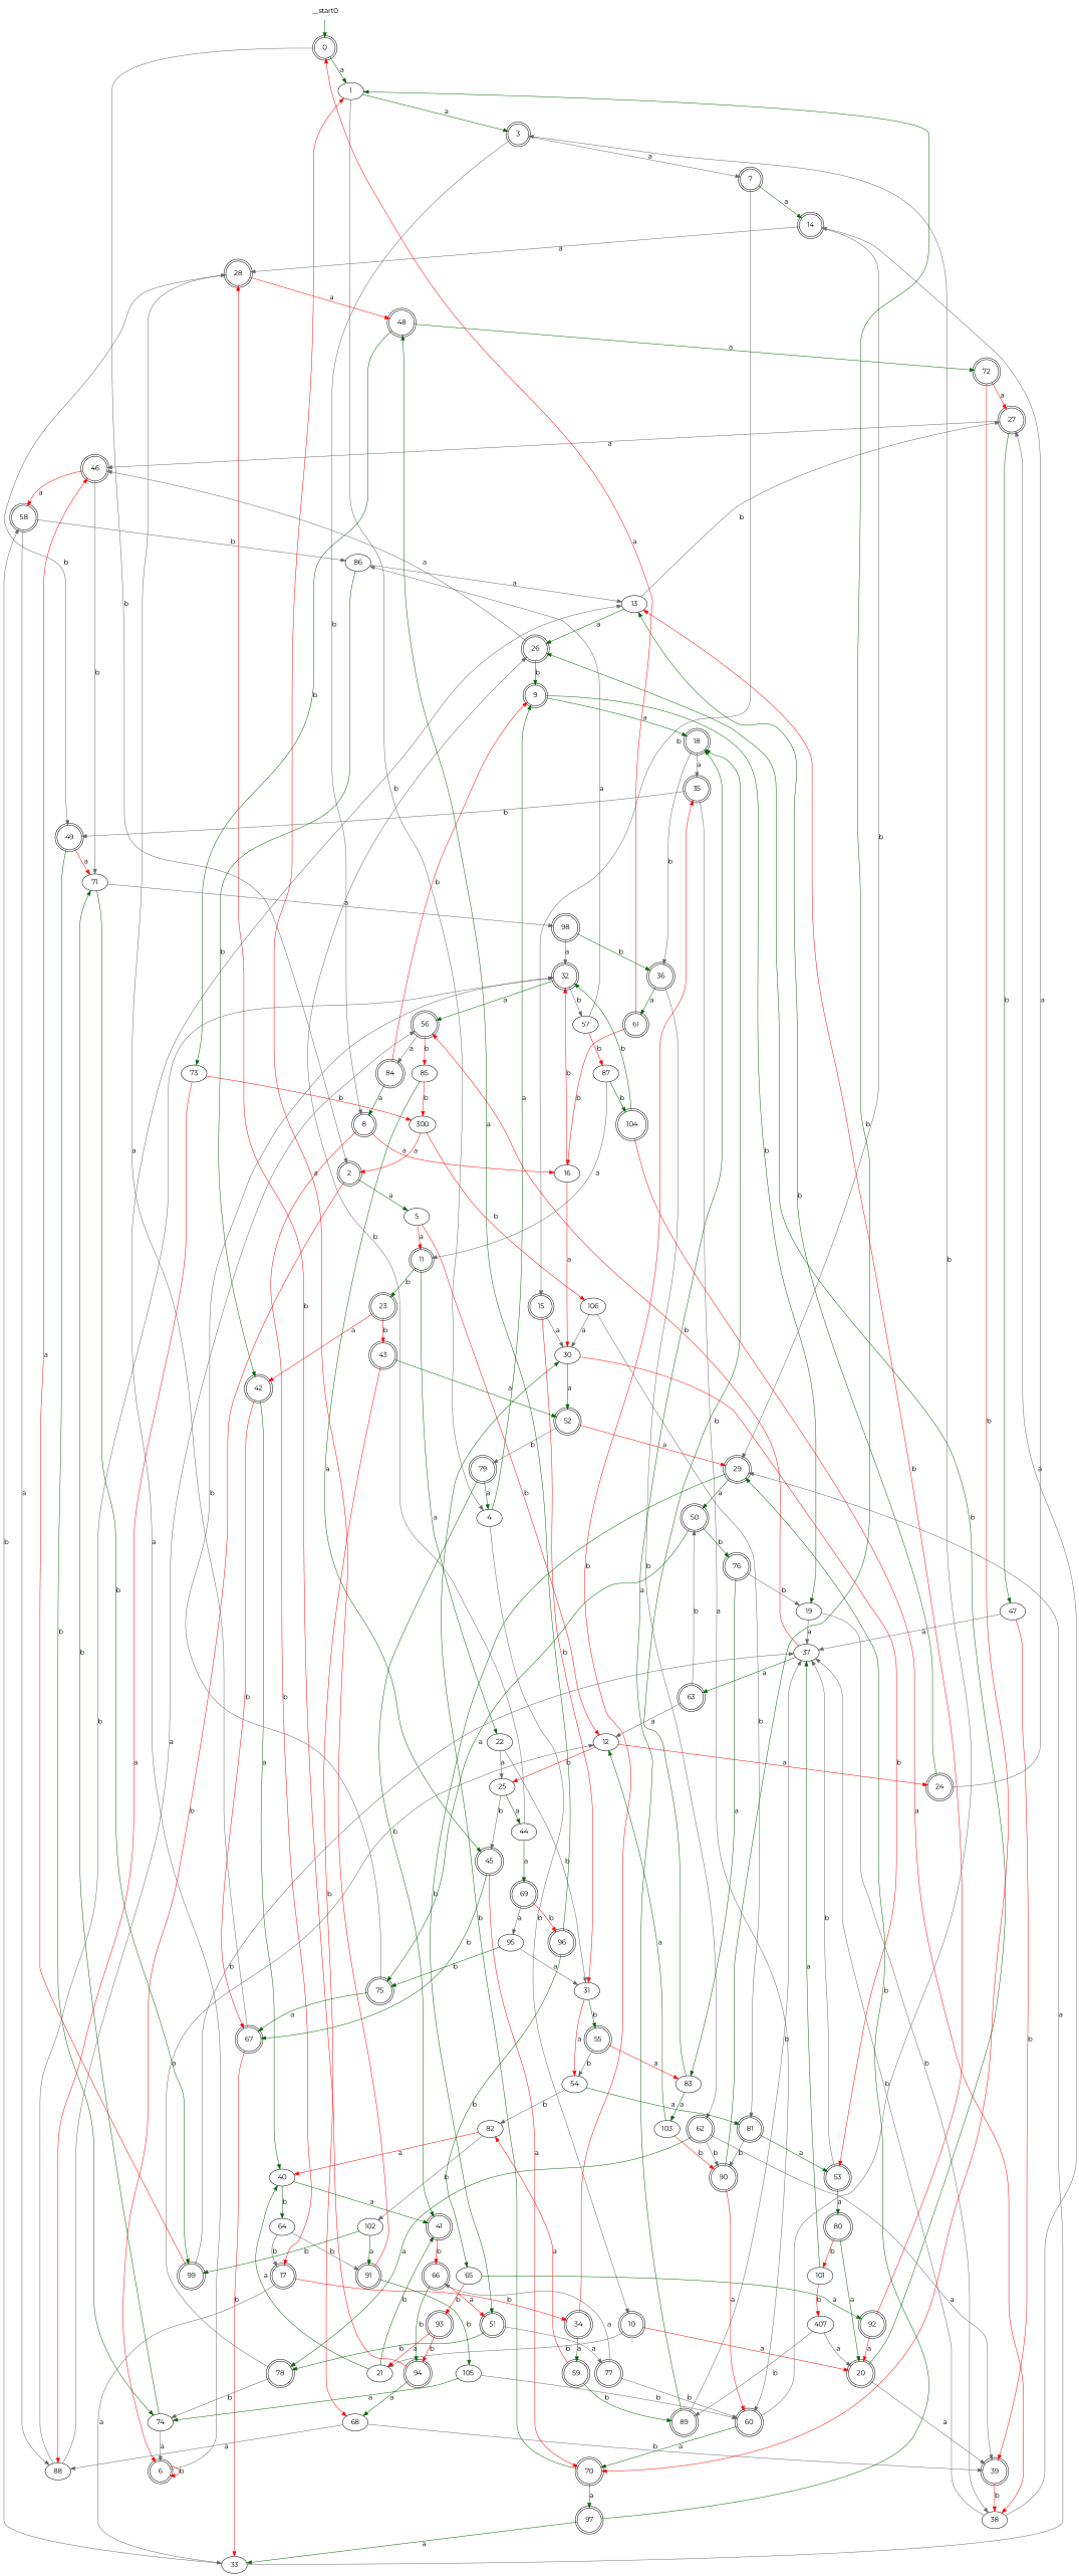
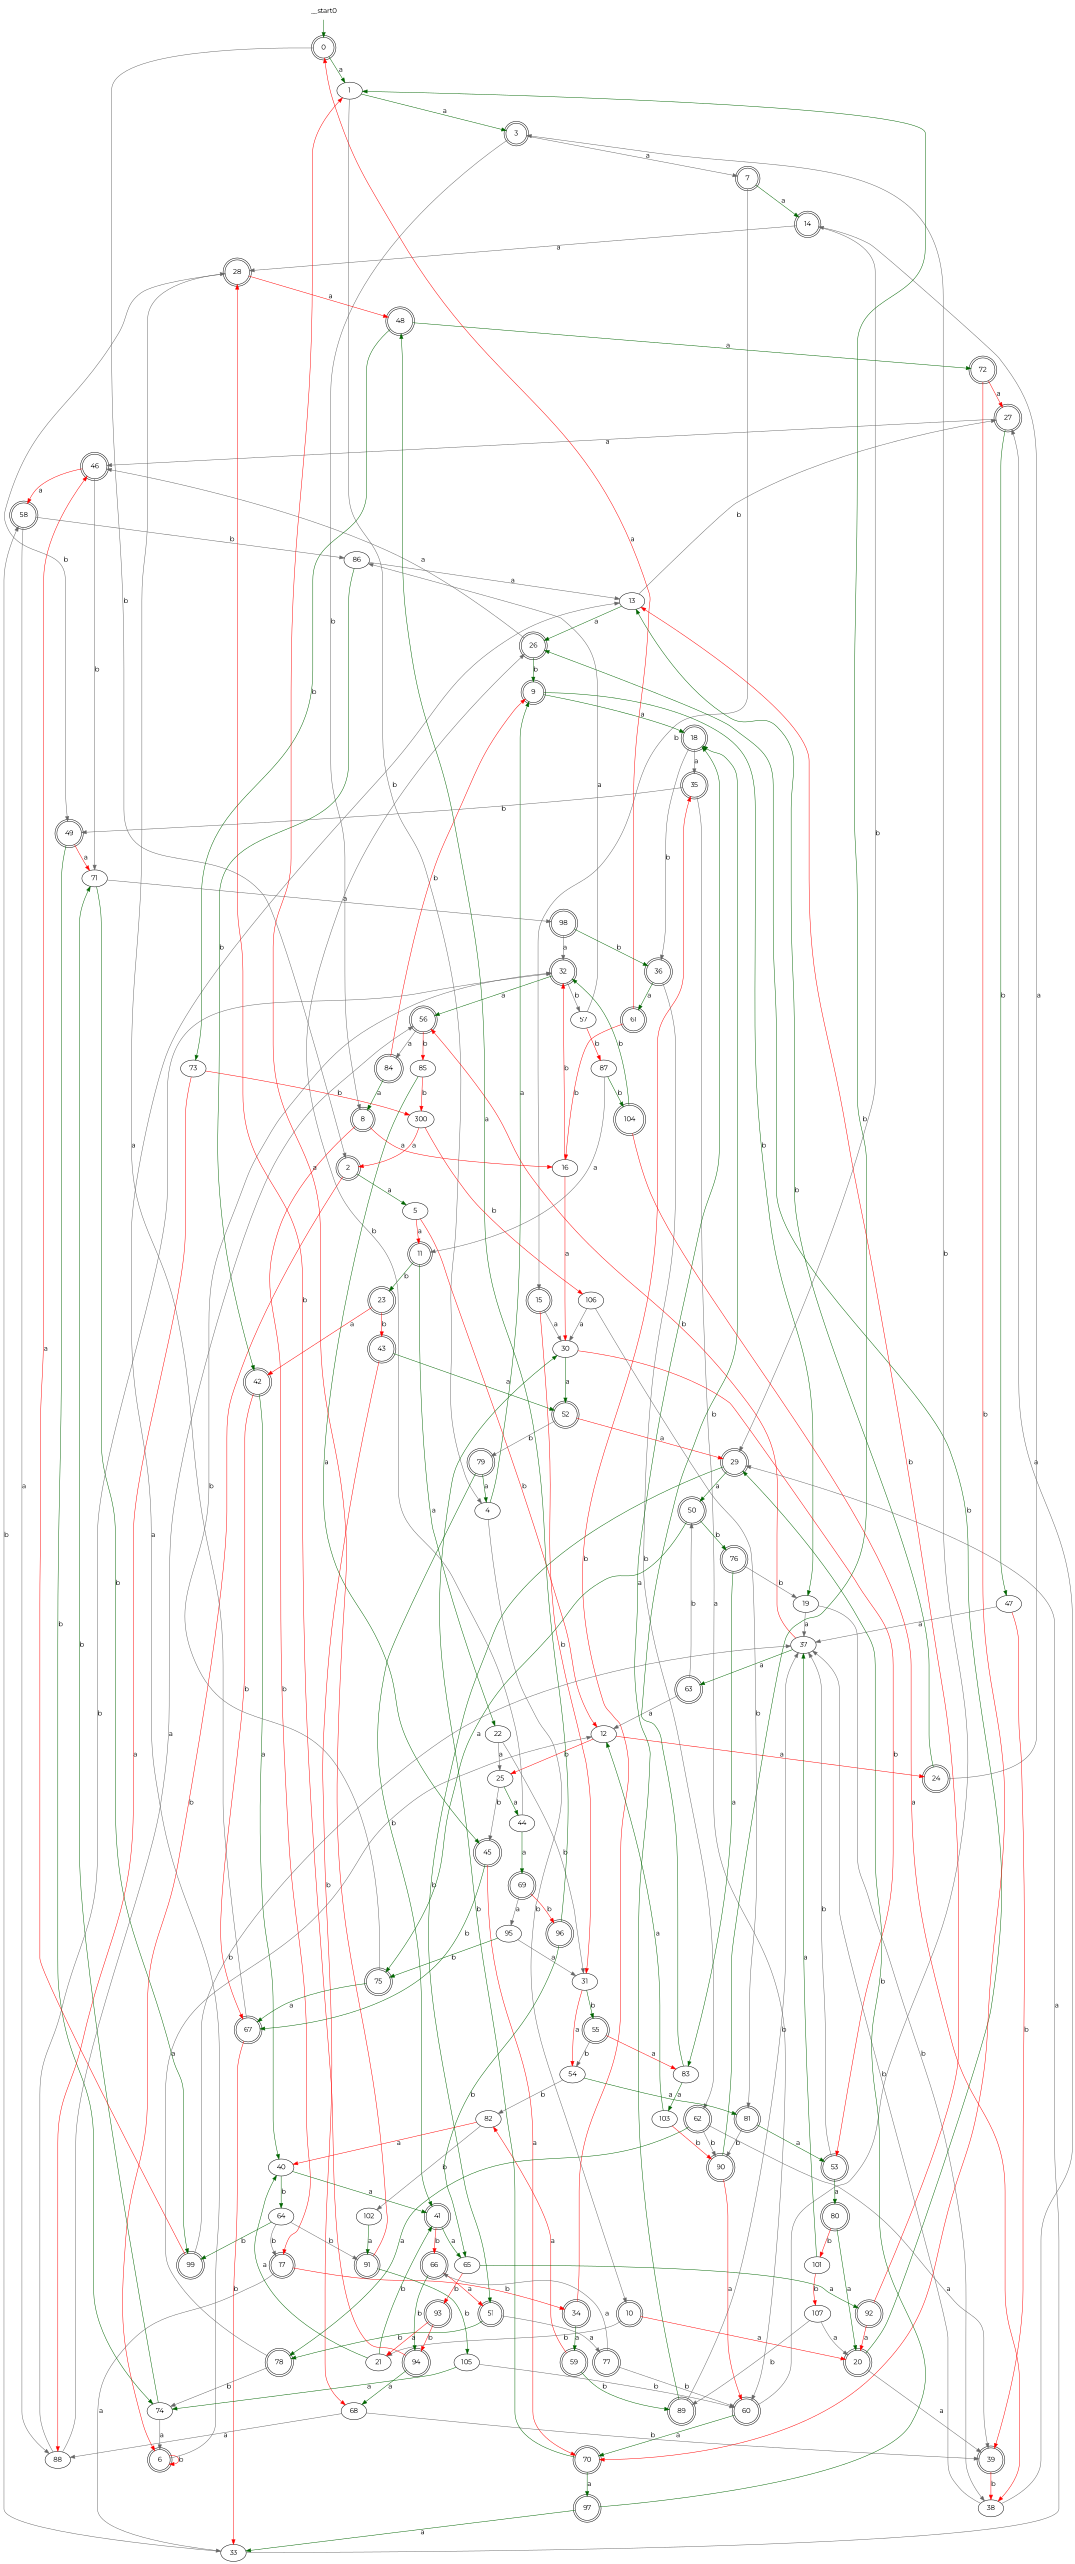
  digraph {
    fontname=Montserrat
    node [fontname=Montserrat shape=doublecircle]
    edge [color=gray40 fontname=Montserrat]
    __start0 [shape=none]
    0
    1 [shape=""]
    2
    3
    4 [shape=""]
    5 [shape=""]
    6
    7
    8
    9
    10
    11
    12 [shape=""]
    13 [shape=""]
    14
    15
    16 [shape=""]
    17
    18
    19 [shape=""]
    20
    21 [shape=""]
    22 [shape=""]
    23
    24
    25 [shape=""]
    26
    27
    28
    29
    30 [shape=""]
    31 [shape=""]
    32
    33 [shape=""]
    34
    35
    36
    37 [shape=""]
    38 [shape=""]
    39
    40 [shape=""]
    41
    42
    43
    44 [shape=""]
    45
    46
    47 [shape=""]
    48
    49
    50
    51
    52
    53
    54 [shape=""]
    55
    56
    57 [shape=""]
    58
    59
    60
    61
    62
    63
    64 [shape=""]
    65 [shape=""]
    66
    67
    68 [shape=""]
    69
    70
    71 [shape=""]
    72
    73 [shape=""]
    74 [shape=""]
    75
    76
    77
    78
    79
    80
    81
    82 [shape=""]
    83 [shape=""]
    84
    85 [shape=""]
    86 [shape=""]
    87 [shape=""]
    88 [shape=""]
    89
    90
    91
    92
    93
    94
    95 [shape=""]
    96
    97
    98
    99
    n102 [label=300 shape=""]
    101 [shape=""]
    102 [shape=""]
    103 [shape=""]
    104
    105 [shape=""]
    106 [shape=""]
-   107 [label=407 shape=""]
+   107 [shape=""]
    __start0 -> 0 [color=darkgreen]
    0 -> 1 [color=darkgreen label=a]
    0 -> 2 [label=b]
    1 -> 3 [color=darkgreen label=a]
    1 -> 4 [label=b]
    2 -> 5 [color=darkgreen label=a]
    2 -> 6 [color=red label=b]
    3 -> 7 [label=a]
    3 -> 8 [label=b]
    4 -> 9 [color=darkgreen label=a]
    4 -> 10 [label=b]
    5 -> 11 [color=red label=a]
    5 -> 12 [color=red label=b]
    6 -> 6 [color=red label=b]
    6 -> 13 [label=a]
    7 -> 14 [color=darkgreen label=a]
    7 -> 15 [label=b]
    8 -> 16 [color=red label=a]
    8 -> 17 [color=red label=b]
    9 -> 18 [color=darkgreen label=a]
    9 -> 19 [color=darkgreen label=b]
    10 -> 20 [color=red label=a]
    10 -> 21 [label=b]
    11 -> 22 [color=darkgreen label=a]
    11 -> 23 [color=darkgreen label=b]
    12 -> 24 [color=red label=a]
    12 -> 25 [color=red label=b]
    13 -> 26 [color=darkgreen label=a]
    13 -> 27 [label=b]
    14 -> 28 [label=a]
    14 -> 29 [label=b]
    15 -> 30 [label=a]
    15 -> 31 [color=red label=b]
    16 -> 30 [color=red label=a]
    16 -> 32 [color=red label=b]
    17 -> 33 [label=a]
    17 -> 34 [color=red label=b]
    18 -> 35 [label=a]
    18 -> 36 [label=b]
    19 -> 37 [label=a]
    19 -> 38 [label=b]
    20 -> 26 [color=darkgreen label=b]
    20 -> 39 [label=a]
    21 -> 40 [color=darkgreen label=a]
    21 -> 41 [color=darkgreen label=b]
    22 -> 25 [label=a]
    22 -> 31 [label=b]
    23 -> 42 [color=red label=a]
    23 -> 43 [color=red label=b]
    24 -> 13 [color=darkgreen label=b]
    24 -> 14 [label=a]
    25 -> 44 [color=darkgreen label=a]
    25 -> 45 [label=b]
    26 -> 9 [color=darkgreen label=b]
    26 -> 46 [label=a]
    27 -> 46 [label=a]
    27 -> 47 [color=darkgreen label=b]
    28 -> 48 [color=red label=a]
    28 -> 49 [label=b]
    29 -> 50 [color=darkgreen label=a]
    29 -> 51 [color=darkgreen label=b]
    30 -> 52 [color=darkgreen label=a]
    30 -> 53 [color=red label=b]
    31 -> 54 [color=red label=a]
    31 -> 55 [color=darkgreen label=b]
    32 -> 56 [color=darkgreen label=a]
    32 -> 57 [label=b]
    33 -> 29 [label=a]
    33 -> 58 [label=b]
    34 -> 35 [color=red label=b]
    34 -> 59 [color=darkgreen label=a]
    35 -> 49 [label=b]
    35 -> 60 [label=a]
    36 -> 61 [color=darkgreen label=a]
    36 -> 62 [label=b]
    37 -> 56 [color=red label=b]
    37 -> 63 [color=darkgreen label=a]
    38 -> 27 [label=a]
    38 -> 37 [label=b]
    39 -> 38 [color=red label=b]
    40 -> 41 [color=darkgreen label=a]
    40 -> 64 [color=darkgreen label=b]
+   41 -> 65 [color=darkgreen label=a]
    41 -> 66 [color=red label=b]
    42 -> 40 [color=darkgreen label=a]
    42 -> 67 [color=red label=b]
    43 -> 52 [color=darkgreen label=a]
    43 -> 68 [color=red label=b]
    44 -> 26 [label=b]
    44 -> 69 [color=darkgreen label=a]
    45 -> 67 [color=darkgreen label=b]
    45 -> 70 [color=red label=a]
    46 -> 58 [color=red label=a]
    46 -> 71 [label=b]
    47 -> 37 [label=a]
    47 -> 39 [color=red label=b]
    48 -> 72 [color=darkgreen label=a]
    48 -> 73 [color=darkgreen label=b]
    49 -> 71 [color=red label=a]
    49 -> 74 [color=darkgreen label=b]
    50 -> 75 [color=darkgreen label=a]
    50 -> 76 [color=darkgreen label=b]
    51 -> 77 [label=a]
    51 -> 78 [color=darkgreen label=b]
    52 -> 29 [color=red label=a]
    52 -> 79 [label=b]
    53 -> 37 [label=b]
    53 -> 80 [color=darkgreen label=a]
    54 -> 81 [color=darkgreen label=a]
    54 -> 82 [label=b]
    55 -> 54 [label=b]
    55 -> 83 [color=red label=a]
    56 -> 84 [label=a]
    56 -> 85 [color=red label=b]
    57 -> 86 [label=a]
    57 -> 87 [color=red label=b]
    58 -> 86 [label=b]
    58 -> 88 [label=a]
    59 -> 82 [color=red label=a]
    59 -> 89 [color=darkgreen label=b]
    60 -> 3 [label=b]
    60 -> 70 [color=darkgreen label=a]
    61 -> 0 [color=red label=a]
    61 -> 16 [color=red label=b]
    62 -> 39 [label=a]
    62 -> 78 [color=darkgreen label=a]
    62 -> 90 [label=b]
    63 -> 12 [label=a]
    63 -> 50 [label=b]
    64 -> 17 [label=b]
    64 -> 91 [label=b]
    65 -> 92 [color=darkgreen label=a]
    65 -> 93 [color=red label=b]
    66 -> 51 [color=red label=a]
    66 -> 94 [color=darkgreen label=b]
    67 -> 28 [label=a]
    67 -> 33 [color=red label=b]
    68 -> 39 [label=b]
    68 -> 88 [label=a]
    69 -> 95 [label=a]
    69 -> 96 [color=red label=b]
    70 -> 30 [color=darkgreen label=b]
    70 -> 97 [color=darkgreen label=a]
    71 -> 98 [label=a]
    71 -> 99 [color=darkgreen label=b]
    72 -> 27 [color=red label=a]
    72 -> 70 [color=red label=b]
    73 -> 88 [color=red label=a]
    73 -> n102 [color=red label=b]
    74 -> 6 [label=a]
    74 -> 71 [color=darkgreen label=b]
    75 -> 32 [label=b]
    75 -> 67 [color=darkgreen label=a]
    76 -> 19 [label=b]
    76 -> 83 [color=darkgreen label=a]
    77 -> 60 [label=b]
    77 -> 66 [label=a]
    78 -> 12 [label=a]
    78 -> 74 [label=b]
    79 -> 4 [color=darkgreen label=a]
    79 -> 41 [color=darkgreen label=b]
    80 -> 20 [color=darkgreen label=a]
    80 -> 101 [color=red label=b]
    81 -> 53 [color=darkgreen label=a]
    81 -> 90 [label=b]
    82 -> 40 [color=red label=a]
    82 -> 102 [label=b]
    83 -> 18 [color=darkgreen label=b]
    83 -> 103 [color=darkgreen label=a]
    84 -> 8 [color=darkgreen label=a]
    84 -> 9 [color=red label=b]
    85 -> 45 [color=darkgreen label=a]
    85 -> n102 [color=red label=b]
    86 -> 13 [label=a]
    86 -> 42 [color=darkgreen label=b]
    87 -> 11 [label=a]
    87 -> 104 [color=darkgreen label=b]
    88 -> 32 [label=b]
    88 -> 56 [label=a]
    89 -> 18 [color=darkgreen label=a]
    89 -> 37 [label=b]
    90 -> 1 [color=darkgreen label=b]
    90 -> 60 [color=red label=a]
    91 -> 1 [color=red label=a]
    91 -> 105 [color=darkgreen label=b]
    92 -> 13 [color=red label=b]
    92 -> 20 [color=red label=a]
    93 -> 21 [color=red label=a]
    93 -> 94 [color=red label=b]
    94 -> 28 [color=red label=b]
    94 -> 68 [color=darkgreen label=a]
    95 -> 31 [label=a]
    95 -> 75 [color=darkgreen label=b]
    96 -> 48 [color=darkgreen label=a]
    96 -> 65 [color=darkgreen label=b]
    97 -> 29 [color=darkgreen label=b]
    97 -> 33 [color=darkgreen label=a]
    98 -> 32 [label=a]
    98 -> 36 [color=darkgreen label=b]
    99 -> 37 [label=b]
    99 -> 46 [color=red label=a]
    n102 -> 2 [color=red label=a]
    n102 -> 106 [color=red label=b]
    101 -> 37 [color=darkgreen label=a]
    101 -> 107 [color=red label=b]
    102 -> 91 [color=darkgreen label=a]
-   102 -> 99 [color=darkgreen label=b]
+   64 -> 99 [color=darkgreen label=b]
    103 -> 12 [color=darkgreen label=a]
    103 -> 90 [color=red label=b]
    104 -> 32 [color=darkgreen label=b]
    104 -> 38 [color=red label=a]
    105 -> 60 [label=b]
    105 -> 74 [color=darkgreen label=a]
    106 -> 30 [label=a]
    106 -> 81 [label=b]
    107 -> 20 [label=a]
    107 -> 89 [label=b]
  }
